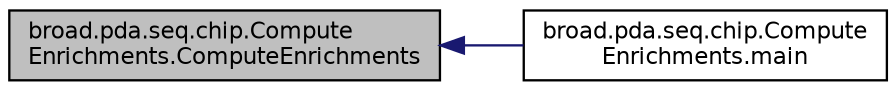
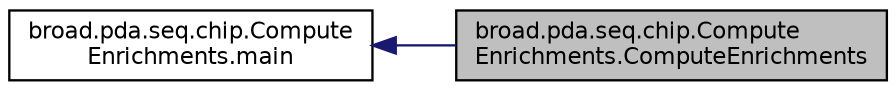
  digraph {
    rankdir=LR
    node [color=black fontname=Helvetica fontsize=10 shape=record style=filled]
    n1 [fillcolor=grey75 fontcolor=black height=0.2 label="broad.pda.seq.chip.Compute\lEnrichments.ComputeEnrichments" width=0.4]
    n2 [fillcolor=white height=0.2 label="broad.pda.seq.chip.Compute\lEnrichments.main" width=0.4]
-   n1 -> n2 [color=midnightblue dir=back fontname=Helvetica fontsize=10 labelfontname=Helvetica labelfontsize=10 style=solid]
+   n2 -> n1 [color=midnightblue dir=back fontname=Helvetica fontsize=10 labelfontname=Helvetica labelfontsize=10 style=solid]
  }
